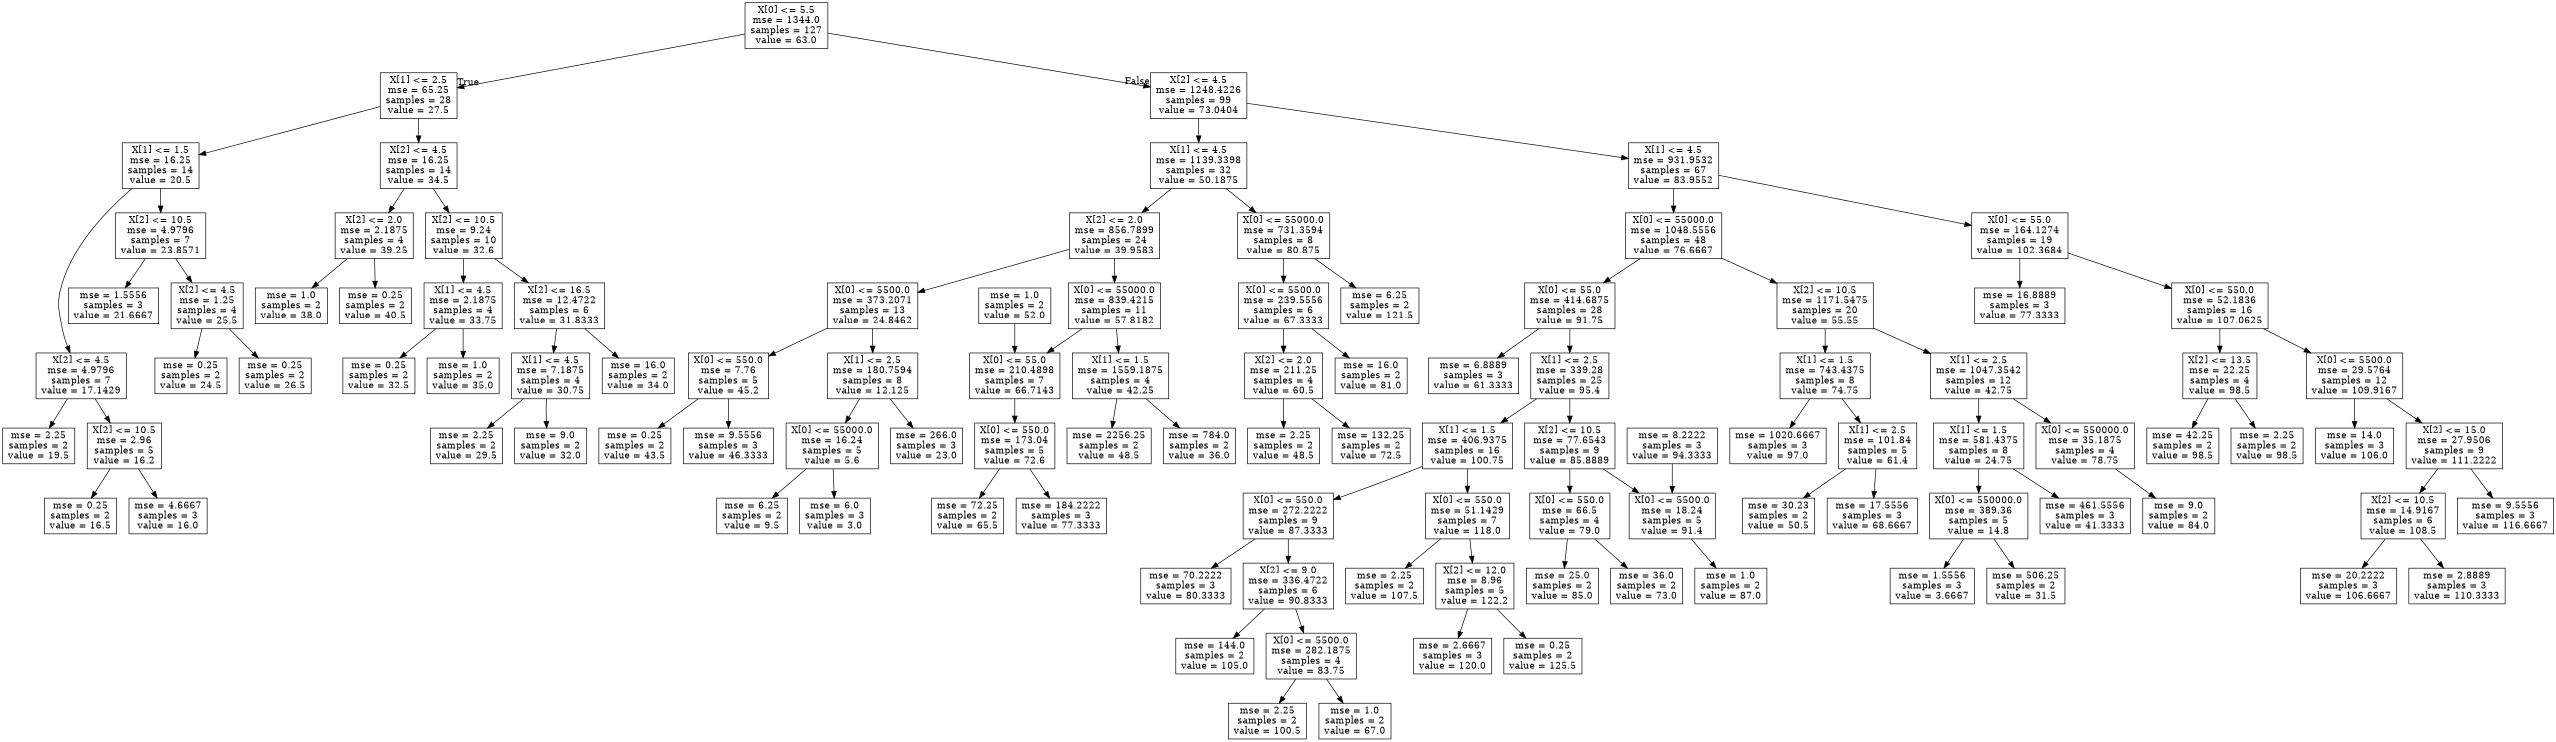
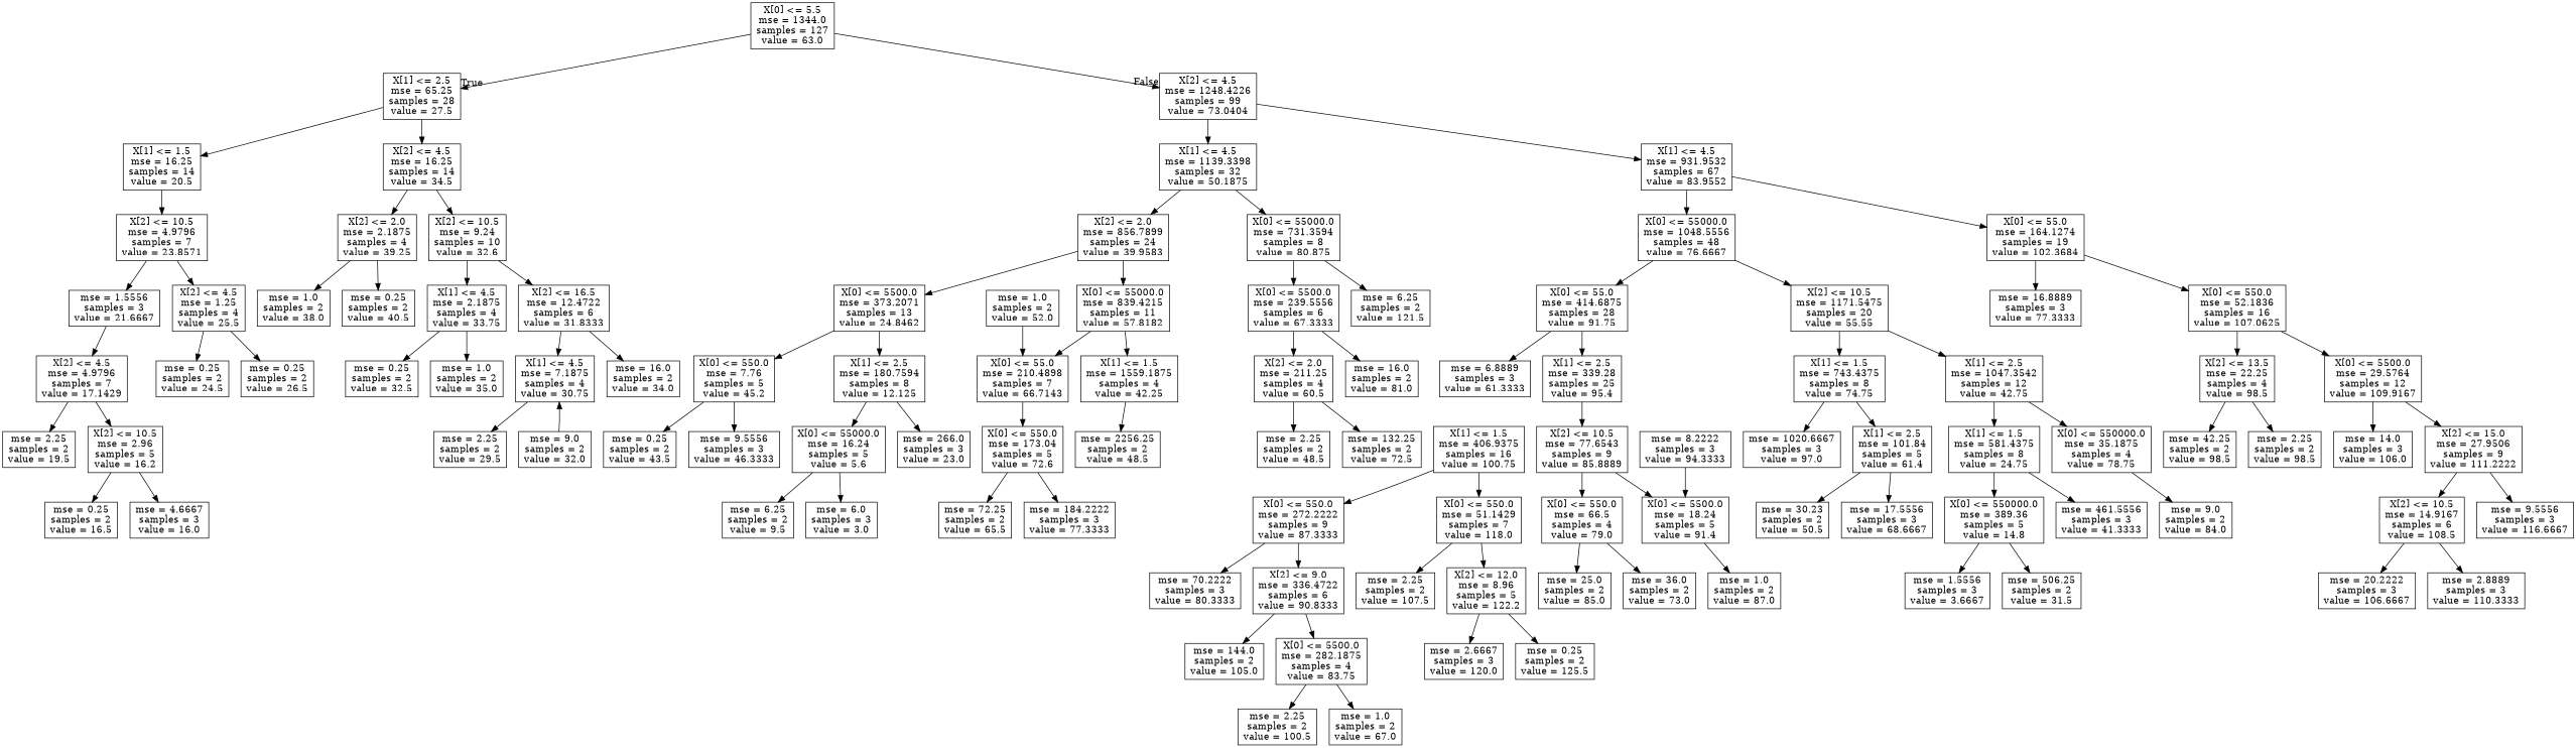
  digraph {
    node [shape=box]
    n1 [label="X[0] <= 5.5\nmse = 1344.0\nsamples = 127\nvalue = 63.0"]
    n2 [label="X[1] <= 2.5\nmse = 65.25\nsamples = 28\nvalue = 27.5"]
    n3 [label="X[2] <= 4.5\nmse = 1248.4226\nsamples = 99\nvalue = 73.0404"]
    n4 [label="X[1] <= 1.5\nmse = 16.25\nsamples = 14\nvalue = 20.5"]
    n5 [label="X[2] <= 4.5\nmse = 16.25\nsamples = 14\nvalue = 34.5"]
    n6 [label="X[1] <= 4.5\nmse = 1139.3398\nsamples = 32\nvalue = 50.1875"]
    n7 [label="X[1] <= 4.5\nmse = 931.9532\nsamples = 67\nvalue = 83.9552"]
    n8 [label="X[2] <= 4.5\nmse = 4.9796\nsamples = 7\nvalue = 17.1429"]
    n9 [label="X[2] <= 10.5\nmse = 4.9796\nsamples = 7\nvalue = 23.8571"]
    n10 [label="X[2] <= 2.0\nmse = 2.1875\nsamples = 4\nvalue = 39.25"]
    n11 [label="X[2] <= 10.5\nmse = 9.24\nsamples = 10\nvalue = 32.6"]
    n12 [label="mse = 2.25\nsamples = 2\nvalue = 19.5"]
    n13 [label="X[2] <= 10.5\nmse = 2.96\nsamples = 5\nvalue = 16.2"]
    n14 [label="X[2] <= 4.5\nmse = 1.25\nsamples = 4\nvalue = 25.5"]
    n15 [label="mse = 1.5556\nsamples = 3\nvalue = 21.6667"]
    n16 [label="mse = 0.25\nsamples = 2\nvalue = 16.5"]
    n17 [label="mse = 4.6667\nsamples = 3\nvalue = 16.0"]
    n18 [label="mse = 0.25\nsamples = 2\nvalue = 24.5"]
    n19 [label="mse = 0.25\nsamples = 2\nvalue = 26.5"]
    n20 [label="mse = 1.0\nsamples = 2\nvalue = 38.0"]
    n21 [label="mse = 0.25\nsamples = 2\nvalue = 40.5"]
    n22 [label="X[1] <= 4.5\nmse = 2.1875\nsamples = 4\nvalue = 33.75"]
    n23 [label="X[2] <= 16.5\nmse = 12.4722\nsamples = 6\nvalue = 31.8333"]
    n24 [label="mse = 0.25\nsamples = 2\nvalue = 32.5"]
    n25 [label="mse = 1.0\nsamples = 2\nvalue = 35.0"]
    n26 [label="X[1] <= 4.5\nmse = 7.1875\nsamples = 4\nvalue = 30.75"]
    n27 [label="mse = 16.0\nsamples = 2\nvalue = 34.0"]
    n28 [label="mse = 2.25\nsamples = 2\nvalue = 29.5"]
    n29 [label="mse = 9.0\nsamples = 2\nvalue = 32.0"]
    n30 [label="X[2] <= 2.0\nmse = 856.7899\nsamples = 24\nvalue = 39.9583"]
    n31 [label="X[0] <= 55000.0\nmse = 731.3594\nsamples = 8\nvalue = 80.875"]
    n32 [label="X[0] <= 55000.0\nmse = 1048.5556\nsamples = 48\nvalue = 76.6667"]
    n33 [label="X[0] <= 55.0\nmse = 164.1274\nsamples = 19\nvalue = 102.3684"]
    n34 [label="X[0] <= 5500.0\nmse = 373.2071\nsamples = 13\nvalue = 24.8462"]
    n35 [label="X[0] <= 55000.0\nmse = 839.4215\nsamples = 11\nvalue = 57.8182"]
    n36 [label="X[0] <= 5500.0\nmse = 239.5556\nsamples = 6\nvalue = 67.3333"]
    n37 [label="mse = 6.25\nsamples = 2\nvalue = 121.5"]
    n38 [label="X[0] <= 550.0\nmse = 7.76\nsamples = 5\nvalue = 45.2"]
    n39 [label="X[1] <= 2.5\nmse = 180.7594\nsamples = 8\nvalue = 12.125"]
    n40 [label="X[0] <= 55.0\nmse = 210.4898\nsamples = 7\nvalue = 66.7143"]
    n41 [label="X[1] <= 1.5\nmse = 1559.1875\nsamples = 4\nvalue = 42.25"]
    n42 [label="mse = 0.25\nsamples = 2\nvalue = 43.5"]
    n43 [label="mse = 9.5556\nsamples = 3\nvalue = 46.3333"]
    n44 [label="X[0] <= 55000.0\nmse = 16.24\nsamples = 5\nvalue = 5.6"]
    n45 [label="mse = 266.0\nsamples = 3\nvalue = 23.0"]
    n46 [label="mse = 6.25\nsamples = 2\nvalue = 9.5"]
    n47 [label="mse = 6.0\nsamples = 3\nvalue = 3.0"]
    n48 [label="X[0] <= 550.0\nmse = 173.04\nsamples = 5\nvalue = 72.6"]
    n49 [label="mse = 2256.25\nsamples = 2\nvalue = 48.5"]
-   n50 [label="mse = 784.0\nsamples = 2\nvalue = 36.0"]
    n51 [label="mse = 1.0\nsamples = 2\nvalue = 52.0"]
    n52 [label="mse = 72.25\nsamples = 2\nvalue = 65.5"]
    n53 [label="mse = 184.2222\nsamples = 3\nvalue = 77.3333"]
    n54 [label="X[2] <= 2.0\nmse = 211.25\nsamples = 4\nvalue = 60.5"]
    n55 [label="mse = 16.0\nsamples = 2\nvalue = 81.0"]
    n56 [label="mse = 2.25\nsamples = 2\nvalue = 48.5"]
    n57 [label="mse = 132.25\nsamples = 2\nvalue = 72.5"]
    n58 [label="X[0] <= 55.0\nmse = 414.6875\nsamples = 28\nvalue = 91.75"]
    n59 [label="X[2] <= 10.5\nmse = 1171.5475\nsamples = 20\nvalue = 55.55"]
    n60 [label="mse = 16.8889\nsamples = 3\nvalue = 77.3333"]
    n61 [label="X[0] <= 550.0\nmse = 52.1836\nsamples = 16\nvalue = 107.0625"]
    n62 [label="mse = 6.8889\nsamples = 3\nvalue = 61.3333"]
    n63 [label="X[1] <= 2.5\nmse = 339.28\nsamples = 25\nvalue = 95.4"]
    n64 [label="X[1] <= 1.5\nmse = 743.4375\nsamples = 8\nvalue = 74.75"]
    n65 [label="X[1] <= 2.5\nmse = 1047.3542\nsamples = 12\nvalue = 42.75"]
    n66 [label="X[1] <= 1.5\nmse = 406.9375\nsamples = 16\nvalue = 100.75"]
    n67 [label="X[2] <= 10.5\nmse = 77.6543\nsamples = 9\nvalue = 85.8889"]
    n68 [label="X[0] <= 550.0\nmse = 272.2222\nsamples = 9\nvalue = 87.3333"]
    n69 [label="X[0] <= 550.0\nmse = 51.1429\nsamples = 7\nvalue = 118.0"]
    n70 [label="X[0] <= 550.0\nmse = 66.5\nsamples = 4\nvalue = 79.0"]
    n71 [label="X[0] <= 5500.0\nmse = 18.24\nsamples = 5\nvalue = 91.4"]
    n72 [label="mse = 70.2222\nsamples = 3\nvalue = 80.3333"]
    n73 [label="X[2] <= 9.0\nmse = 336.4722\nsamples = 6\nvalue = 90.8333"]
    n74 [label="mse = 2.25\nsamples = 2\nvalue = 107.5"]
    n75 [label="X[2] <= 12.0\nmse = 8.96\nsamples = 5\nvalue = 122.2"]
    n76 [label="mse = 144.0\nsamples = 2\nvalue = 105.0"]
    n77 [label="X[0] <= 5500.0\nmse = 282.1875\nsamples = 4\nvalue = 83.75"]
    n78 [label="mse = 2.25\nsamples = 2\nvalue = 100.5"]
    n79 [label="mse = 1.0\nsamples = 2\nvalue = 67.0"]
    n80 [label="mse = 2.6667\nsamples = 3\nvalue = 120.0"]
    n81 [label="mse = 0.25\nsamples = 2\nvalue = 125.5"]
    n82 [label="mse = 25.0\nsamples = 2\nvalue = 85.0"]
    n83 [label="mse = 36.0\nsamples = 2\nvalue = 73.0"]
    n84 [label="mse = 1.0\nsamples = 2\nvalue = 87.0"]
    n85 [label="mse = 8.2222\nsamples = 3\nvalue = 94.3333"]
    n86 [label="mse = 1020.6667\nsamples = 3\nvalue = 97.0"]
    n87 [label="X[1] <= 2.5\nmse = 101.84\nsamples = 5\nvalue = 61.4"]
    n88 [label="X[1] <= 1.5\nmse = 581.4375\nsamples = 8\nvalue = 24.75"]
    n89 [label="X[0] <= 550000.0\nmse = 35.1875\nsamples = 4\nvalue = 78.75"]
    n90 [label="mse = 30.23\nsamples = 2\nvalue = 50.5"]
    n91 [label="mse = 17.5556\nsamples = 3\nvalue = 68.6667"]
    n92 [label="X[0] <= 550000.0\nmse = 389.36\nsamples = 5\nvalue = 14.8"]
    n93 [label="mse = 461.5556\nsamples = 3\nvalue = 41.3333"]
    n94 [label="mse = 9.0\nsamples = 2\nvalue = 84.0"]
    n95 [label="mse = 1.5556\nsamples = 3\nvalue = 3.6667"]
    n96 [label="mse = 506.25\nsamples = 2\nvalue = 31.5"]
    n97 [label="X[2] <= 13.5\nmse = 22.25\nsamples = 4\nvalue = 98.5"]
    n98 [label="X[0] <= 5500.0\nmse = 29.5764\nsamples = 12\nvalue = 109.9167"]
    n99 [label="mse = 42.25\nsamples = 2\nvalue = 98.5"]
    n100 [label="mse = 2.25\nsamples = 2\nvalue = 98.5"]
    n101 [label="mse = 14.0\nsamples = 3\nvalue = 106.0"]
    n102 [label="X[2] <= 15.0\nmse = 27.9506\nsamples = 9\nvalue = 111.2222"]
    n103 [label="X[2] <= 10.5\nmse = 14.9167\nsamples = 6\nvalue = 108.5"]
    n104 [label="mse = 9.5556\nsamples = 3\nvalue = 116.6667"]
    n105 [label="mse = 20.2222\nsamples = 3\nvalue = 106.6667"]
    n106 [label="mse = 2.8889\nsamples = 3\nvalue = 110.3333"]
    n1 -> n2 [headlabel=True labelangle=45 labeldistance=2.5]
    n1 -> n3 [headlabel=False labelangle=-45 labeldistance=2.5]
    n2 -> n4
    n2 -> n5
    n3 -> n6
    n3 -> n7
-   n4 -> n8
+   n15 -> n8
    n4 -> n9
    n5 -> n10
    n5 -> n11
    n6 -> n30
    n6 -> n31
    n7 -> n32
    n7 -> n33
    n8 -> n12
    n8 -> n13
    n9 -> n14
    n9 -> n15
    n10 -> n20
    n10 -> n21
    n11 -> n22
    n11 -> n23
    n13 -> n16
    n13 -> n17
    n14 -> n18
    n14 -> n19
    n22 -> n24
    n22 -> n25
    n23 -> n26
    n23 -> n27
    n26 -> n28
-   n26 -> n29
+   n29 -> n26
    n30 -> n34
    n30 -> n35
    n31 -> n36
    n31 -> n37
    n32 -> n58
    n32 -> n59
    n33 -> n60
    n33 -> n61
    n34 -> n38
    n34 -> n39
    n35 -> n40
    n35 -> n41
    n36 -> n54
    n36 -> n55
    n38 -> n42
    n38 -> n43
    n39 -> n44
    n39 -> n45
    n40 -> n48
    n41 -> n49
-   n41 -> n50
    n44 -> n46
    n44 -> n47
    n48 -> n52
    n48 -> n53
    n51 -> n40
    n54 -> n56
    n54 -> n57
    n58 -> n62
    n58 -> n63
    n59 -> n64
    n59 -> n65
    n61 -> n97
    n61 -> n98
-   n63 -> n66
    n63 -> n67
    n64 -> n86
    n64 -> n87
    n65 -> n88
    n65 -> n89
    n66 -> n68
    n66 -> n69
    n67 -> n70
    n67 -> n71
    n68 -> n72
    n68 -> n73
    n69 -> n74
    n69 -> n75
    n70 -> n82
    n70 -> n83
    n71 -> n84
    n73 -> n76
    n73 -> n77
    n75 -> n80
    n75 -> n81
    n77 -> n78
    n77 -> n79
    n85 -> n71
    n87 -> n90
    n87 -> n91
    n88 -> n92
    n88 -> n93
    n89 -> n94
    n92 -> n95
    n92 -> n96
    n97 -> n99
    n97 -> n100
    n98 -> n101
    n98 -> n102
    n102 -> n103
    n102 -> n104
    n103 -> n105
    n103 -> n106
  }
